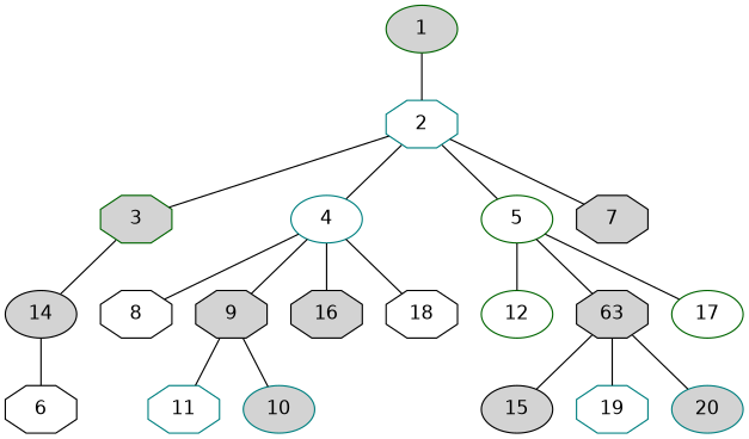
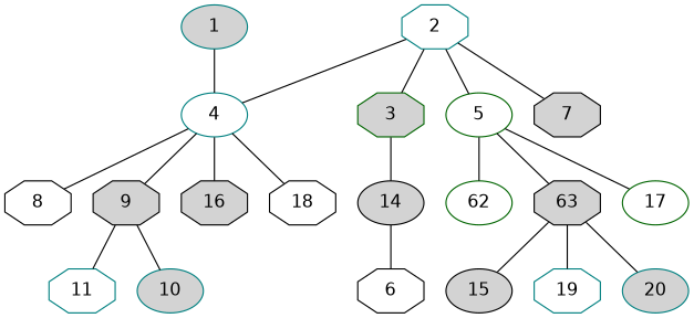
  graph {
    fontname="DejaVu Sans"
    node [color=black fillcolor=lightgrey fontname="DejaVu Sans" shape=octagon style=filled]
    edge [fontname="DejaVu Sans"]
-   1 [color=darkgreen shape=ellipse]
+   1 [color=teal shape=ellipse]
    2 [color=teal fillcolor=white]
    3 [color=darkgreen]
    4 [color=teal fillcolor=white shape=ellipse]
    5 [color=darkgreen fillcolor=white shape=ellipse]
    7
    14 [shape=ellipse]
    8 [fillcolor=white]
    9
    16
    18 [fillcolor=white]
-   12 [color=darkgreen fillcolor=white shape=ellipse]
+   12 [color=darkgreen fillcolor=white shape=ellipse label=62]
    n13 [label=63]
    17 [color=darkgreen fillcolor=white shape=ellipse]
    6 [fillcolor=white]
    11 [color=teal fillcolor=white]
    10 [color=teal shape=ellipse]
    15 [shape=ellipse]
    19 [color=teal fillcolor=white]
    20 [color=teal shape=ellipse]
-   1 -- 2
+   1 -- 4
    2 -- 3
    2 -- 4
    2 -- 5
    2 -- 7
    3 -- 14
    4 -- 8
    4 -- 9
    4 -- 16
    4 -- 18
    5 -- 12
    5 -- n13
    5 -- 17
    14 -- 6
    9 -- 11
    9 -- 10
    n13 -- 15
    n13 -- 19
    n13 -- 20
  }
